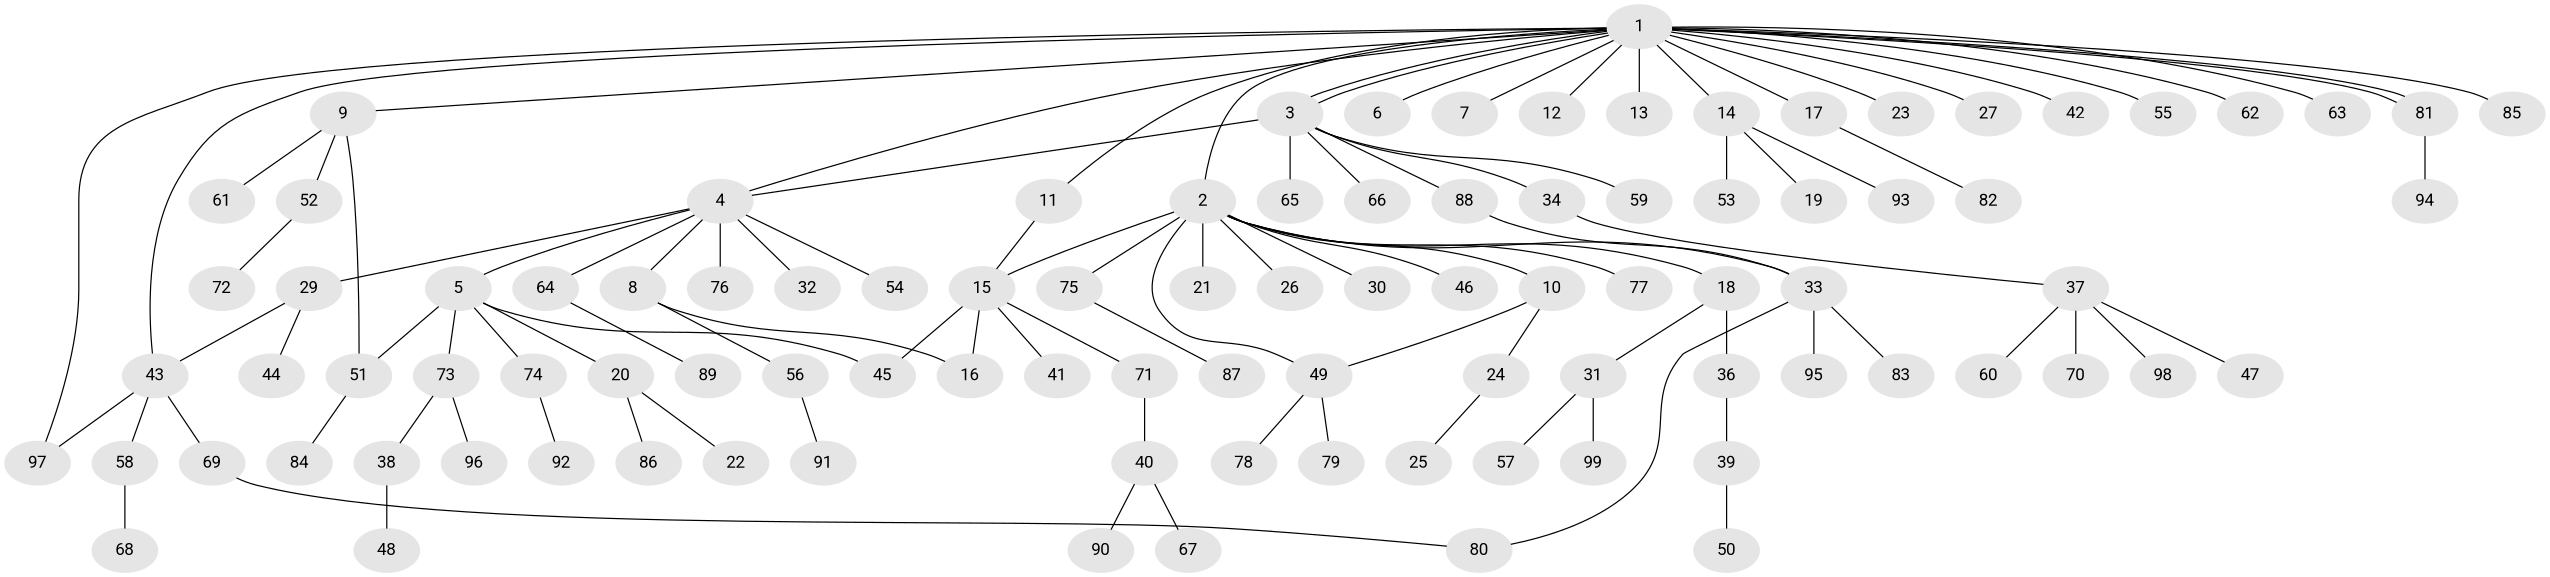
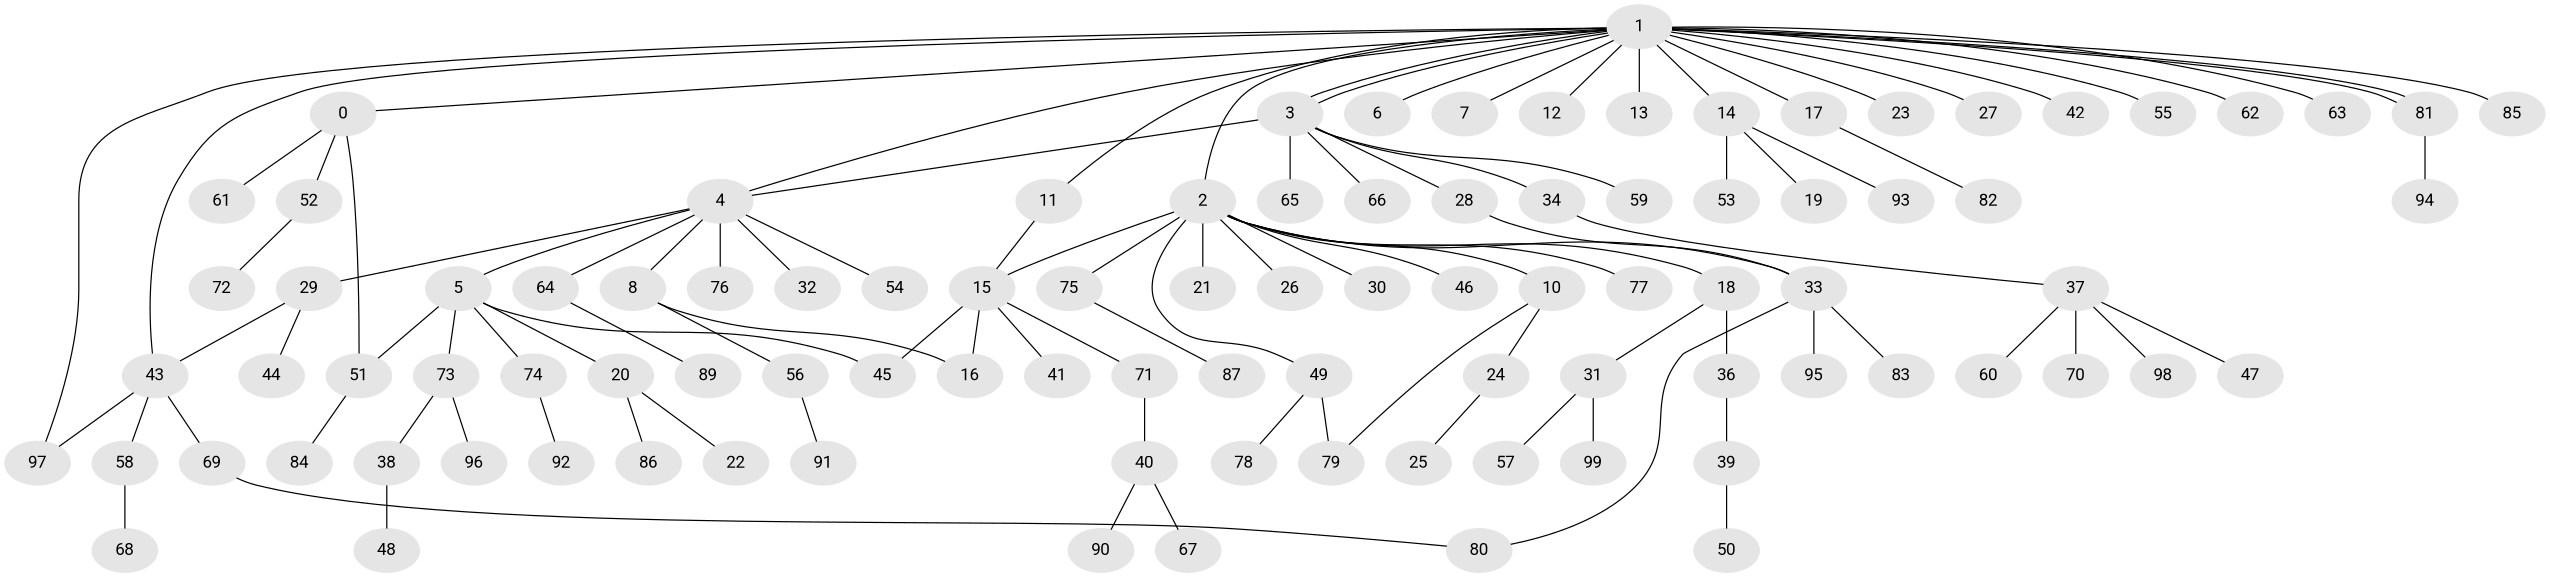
  graph {
    fontname=Roboto
    node [color=gray90 fontname=Roboto style=filled]
    edge [fontname=Roboto]
    1
    2
    3
    4
    6
    7
-   9
+   9 [label=0]
    11
    12
    13
    14
    17
    23
    27
    42
    43
    55
    62
    63
    81
    85
    97
    10
    15
    18
    21
    26
    30
    33
    46
    49
    75
    77
-   28 [label=88]
+   28
    34
    59
    65
    66
    5
    8
    29
    32
    54
    64
    76
    51
    52
    61
    53
    19
    93
    82
    58
    69
    94
    24
    45
    16
    41
    71
    31
    36
    80
    83
    95
    78
    79
    87
    37
    20
    73
    74
    56
    44
    89
    22
    86
    38
    48
    84
    96
    92
    91
    72
    25
    40
    57
    99
    39
    47
    60
    70
    98
    67
    90
    50
    68
    1 -- 2
    1 -- 3
    1 -- 3
    1 -- 4
    1 -- 6
    1 -- 7
    1 -- 9
    1 -- 11
    1 -- 12
    1 -- 13
    1 -- 14
    1 -- 17
    1 -- 23
    1 -- 27
    1 -- 42
    1 -- 43
    1 -- 55
    1 -- 62
    1 -- 63
    1 -- 81
    1 -- 81
    1 -- 85
    1 -- 97
    2 -- 10
    2 -- 15
    2 -- 18
    2 -- 21
    2 -- 26
    2 -- 30
    2 -- 33
    2 -- 46
    2 -- 49
    2 -- 75
    2 -- 77
    3 -- 4
    3 -- 28
    3 -- 34
    3 -- 59
    3 -- 65
    3 -- 66
    4 -- 5
    4 -- 8
    4 -- 29
    4 -- 32
    4 -- 54
    4 -- 64
    4 -- 76
    9 -- 51
    9 -- 52
    9 -- 61
    11 -- 15
    14 -- 53
    14 -- 19
    14 -- 93
    17 -- 82
    43 -- 97
    43 -- 58
    43 -- 69
    81 -- 94
-   10 -- 49
+   10 -- 79
    10 -- 24
    15 -- 45
    15 -- 16
    15 -- 41
    15 -- 71
    18 -- 31
    18 -- 36
    33 -- 80
    33 -- 83
    33 -- 95
    49 -- 78
    49 -- 79
    75 -- 87
    28 -- 33
    34 -- 37
    5 -- 51
    5 -- 45
    5 -- 20
    5 -- 73
    5 -- 74
    8 -- 16
    8 -- 56
    29 -- 43
    29 -- 44
    64 -- 89
    51 -- 84
    52 -- 72
    58 -- 68
    69 -- 80
    24 -- 25
    71 -- 40
    31 -- 57
    31 -- 99
    36 -- 39
    37 -- 47
    37 -- 60
    37 -- 70
    37 -- 98
    20 -- 22
    20 -- 86
    73 -- 38
    73 -- 96
    74 -- 92
    56 -- 91
    38 -- 48
    40 -- 67
    40 -- 90
    39 -- 50
  }
